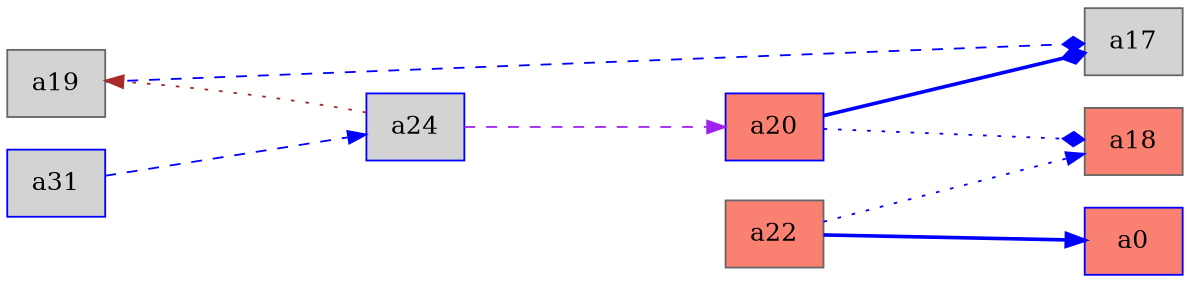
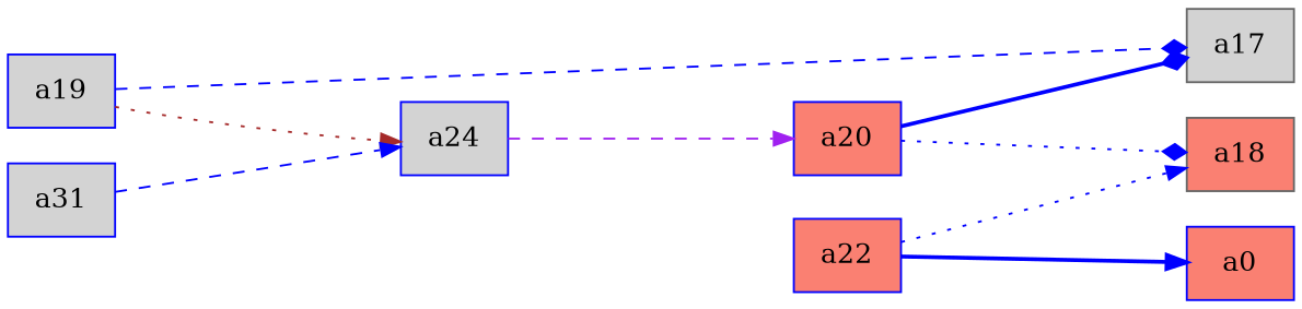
  digraph {
    fontname="DejaVu Serif"
    rankdir=LR
    ranksep=2.0
    node [color=blue fillcolor=salmon fontname="DejaVu Serif" shape=record style=filled]
    edge [arrowhead=normal color=blue fontname="DejaVu Serif" style=dotted]
    n1 [label="{a20}"]
    n2 [color=gray40 fillcolor=lightgrey label="{a17}"]
    n3 [color=gray40 label="{a18}"]
-   n4 [color=gray40 label="{a22}"]
+   n4 [label="{a22}"]
    n5 [label="{a0}"]
-   n6 [color=gray40 fillcolor=lightgrey label="{a19}"]
+   n6 [fillcolor=lightgrey label="{a19}"]
    n7 [fillcolor=lightgrey label="{a24}"]
    n8 [fillcolor=lightgrey label="{a31}"]
    n1 -> n2 [arrowhead=diamond style=bold]
    n1 -> n3 [arrowhead=diamond]
    n4 -> n3
    n4 -> n5 [style=bold]
    n6 -> n2 [arrowhead=diamond style=dashed]
    n7 -> n1 [color=purple style=dashed]
-   n7 -> n6 [color=brown]
+   n6 -> n7 [color=brown]
    n8 -> n7 [style=dashed]
  }
